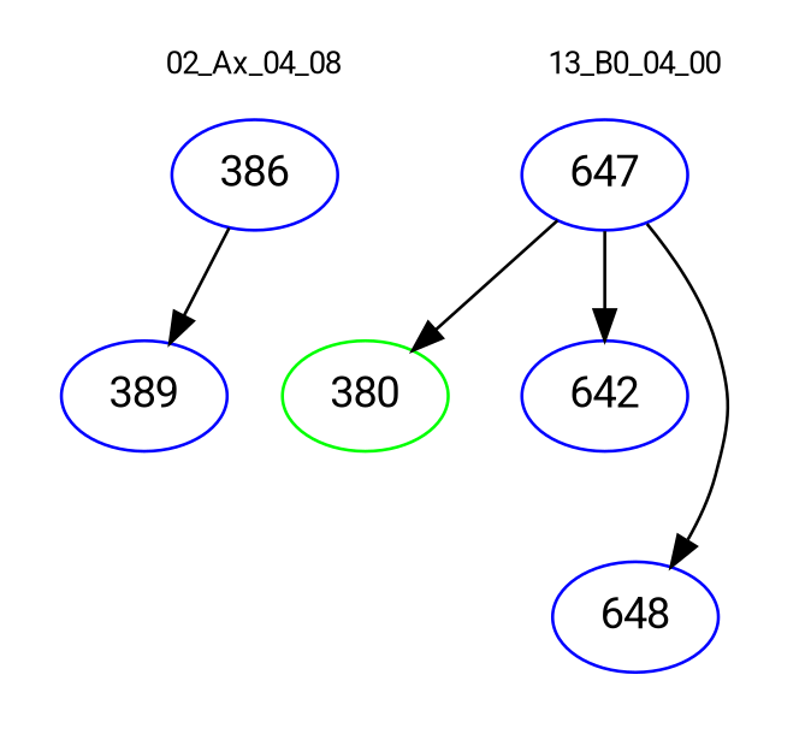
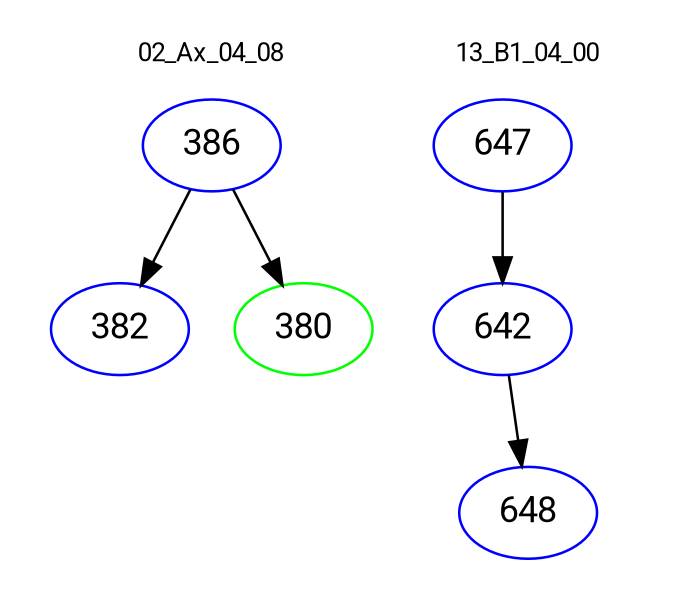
  digraph {
    fontname=Roboto
    node [color=blue fontname=Roboto]
    edge [color=black fontname=Roboto]
    n1 [label=386]
    n2 [color=green label=380]
-   n3 [label=389]
+   n3 [label=382]
    n4 [label=647]
    n5 [label=642]
    n6 [label=648]
    subgraph cluster_1 {
      color=white
      fontsize=10
      label="02_Ax_04_08"
      n1
      n2
      n3
    }
    subgraph cluster_2 {
      color=white
      fontsize=10
-     label="13_B0_04_00"
+     label="13_B1_04_00"
      n4
      n5
      n6
    }
-   n4 -> n2
+   n1 -> n2
    n1 -> n3
    n4 -> n5
-   n4 -> n6
+   n5 -> n6
  }
